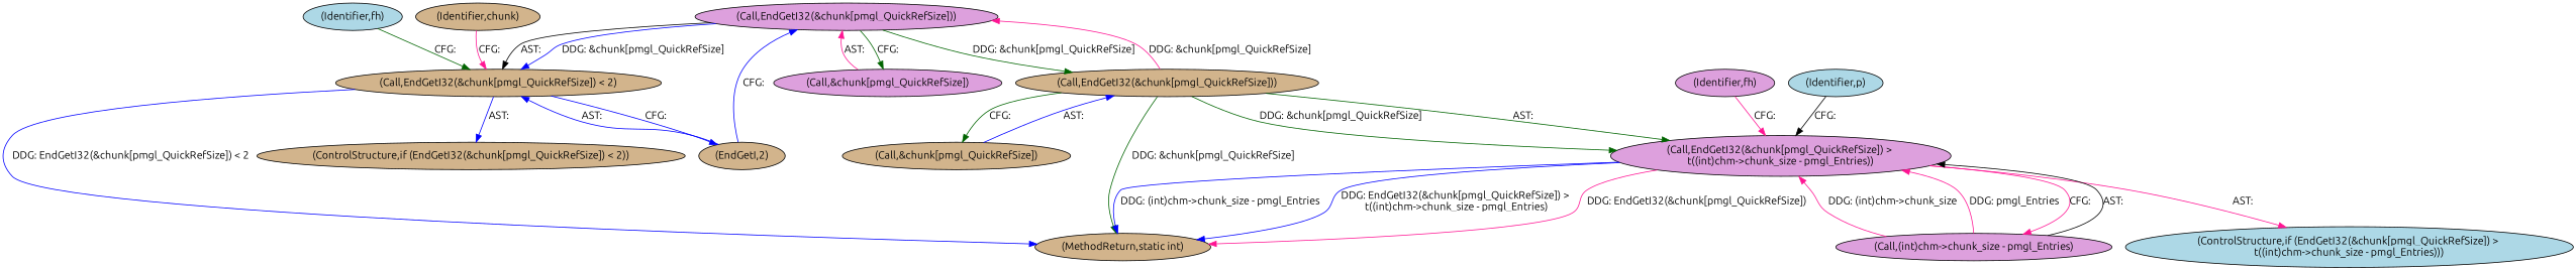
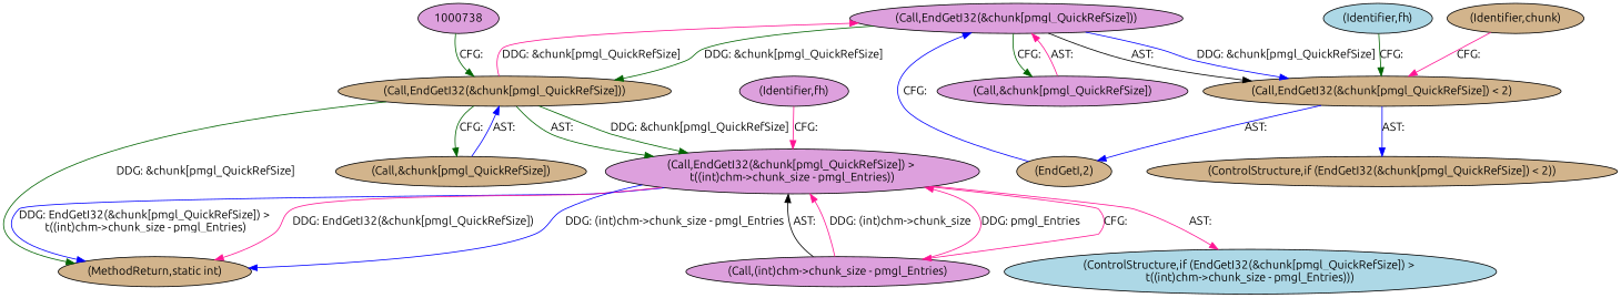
  digraph {
    fontname=Ubuntu
    node [fillcolor=tan fontname=Ubuntu style=filled]
    edge [color=blue fontname=Ubuntu]
    n1 [fillcolor=plum label="(Call,EndGetI32(&chunk[pmgl_QuickRefSize]))"]
    n2 [label="(Call,EndGetI32(&chunk[pmgl_QuickRefSize]))"]
    n3 [label="(Call,EndGetI32(&chunk[pmgl_QuickRefSize]) < 2)"]
    n4 [fillcolor=plum label="(Call,&chunk[pmgl_QuickRefSize])"]
    n5 [fillcolor=plum label="(Call,EndGetI32(&chunk[pmgl_QuickRefSize]) > \n\t((int)chm->chunk_size - pmgl_Entries))"]
    n6 [label="(MethodReturn,static int)"]
    n7 [label="(Call,&chunk[pmgl_QuickRefSize])"]
    n8 [label="(ControlStructure,if (EndGetI32(&chunk[pmgl_QuickRefSize]) < 2))"]
    n9 [label="(EndGetI,2)"]
    n10 [fillcolor=plum label="(Call,(int)chm->chunk_size - pmgl_Entries)"]
    n11 [fillcolor=lightblue label="(ControlStructure,if (EndGetI32(&chunk[pmgl_QuickRefSize]) > \n\t((int)chm->chunk_size - pmgl_Entries)))"]
-   n12 [fillcolor=lightblue label="(Identifier,p)"]
    n13 [fillcolor=lightblue label="(Identifier,fh)"]
    n14 [fillcolor=plum label="(Identifier,fh)"]
    n15 [label="(Identifier,chunk)"]
+   1000738 [fillcolor=plum]
    n1 -> n2 [color=darkgreen label="DDG: &chunk[pmgl_QuickRefSize]"]
    n1 -> n3 [color=black label="AST: "]
    n1 -> n3 [label="DDG: &chunk[pmgl_QuickRefSize]"]
    n1 -> n4 [color=darkgreen label="CFG: "]
    n2 -> n1 [color=deeppink label="DDG: &chunk[pmgl_QuickRefSize]"]
    n2 -> n5 [color=darkgreen label="AST: "]
    n2 -> n5 [color=darkgreen label="DDG: &chunk[pmgl_QuickRefSize]"]
    n2 -> n6 [color=darkgreen label="DDG: &chunk[pmgl_QuickRefSize]"]
    n2 -> n7 [color=darkgreen label="CFG: "]
-   n3 -> n6 [label="DDG: EndGetI32(&chunk[pmgl_QuickRefSize]) < 2"]
    n3 -> n8 [label="AST: "]
-   n3 -> n9 [label="CFG: "]
+   n3 -> n9 [label="AST: "]
    n4 -> n1 [color=deeppink label="AST: "]
    n5 -> n6 [label="DDG: EndGetI32(&chunk[pmgl_QuickRefSize]) > \n\t((int)chm->chunk_size - pmgl_Entries)"]
    n5 -> n6 [color=deeppink label="DDG: EndGetI32(&chunk[pmgl_QuickRefSize])"]
    n5 -> n6 [label="DDG: (int)chm->chunk_size - pmgl_Entries"]
    n5 -> n10 [color=deeppink label="CFG: "]
    n5 -> n11 [color=deeppink label="AST: "]
    n7 -> n2 [label="AST: "]
    n9 -> n1 [label="CFG: "]
-   n9 -> n3 [label="AST: "]
    n10 -> n5 [color=black label="AST: "]
    n10 -> n5 [color=deeppink label="DDG: (int)chm->chunk_size"]
    n10 -> n5 [color=deeppink label="DDG: pmgl_Entries"]
-   n12 -> n5 [color=black label="CFG: "]
    n13 -> n3 [color=darkgreen label="CFG: "]
    n14 -> n5 [color=deeppink label="CFG: "]
    n15 -> n3 [color=deeppink label="CFG: "]
+   1000738 -> n2 [color=darkgreen label="CFG: "]
  }
